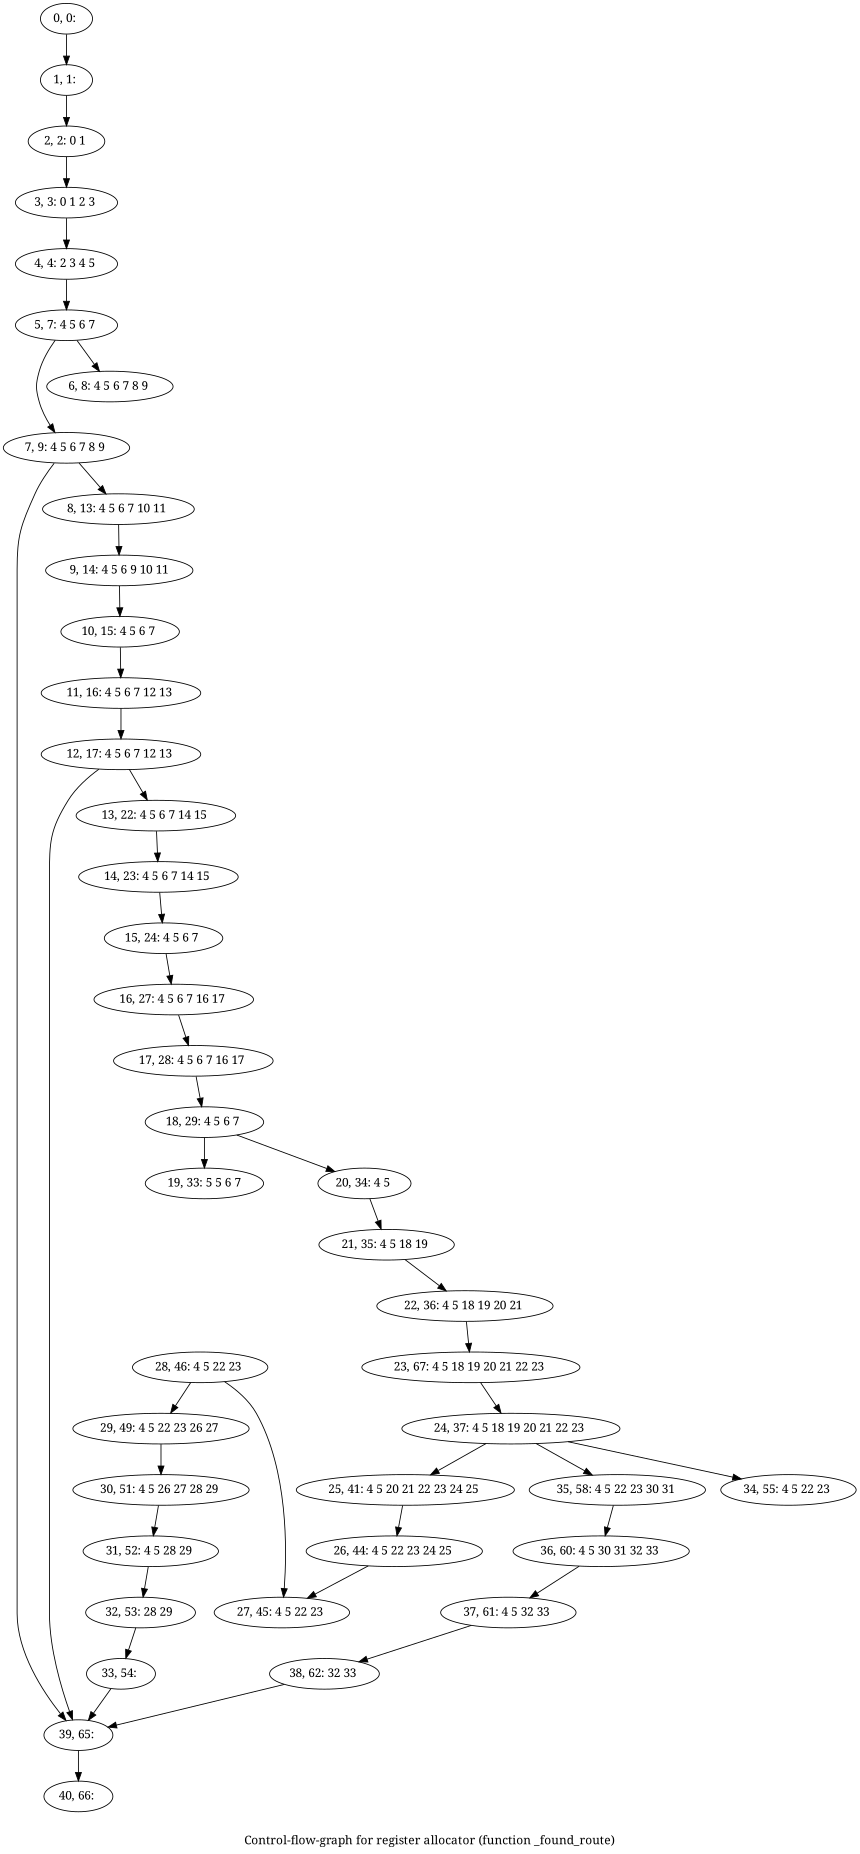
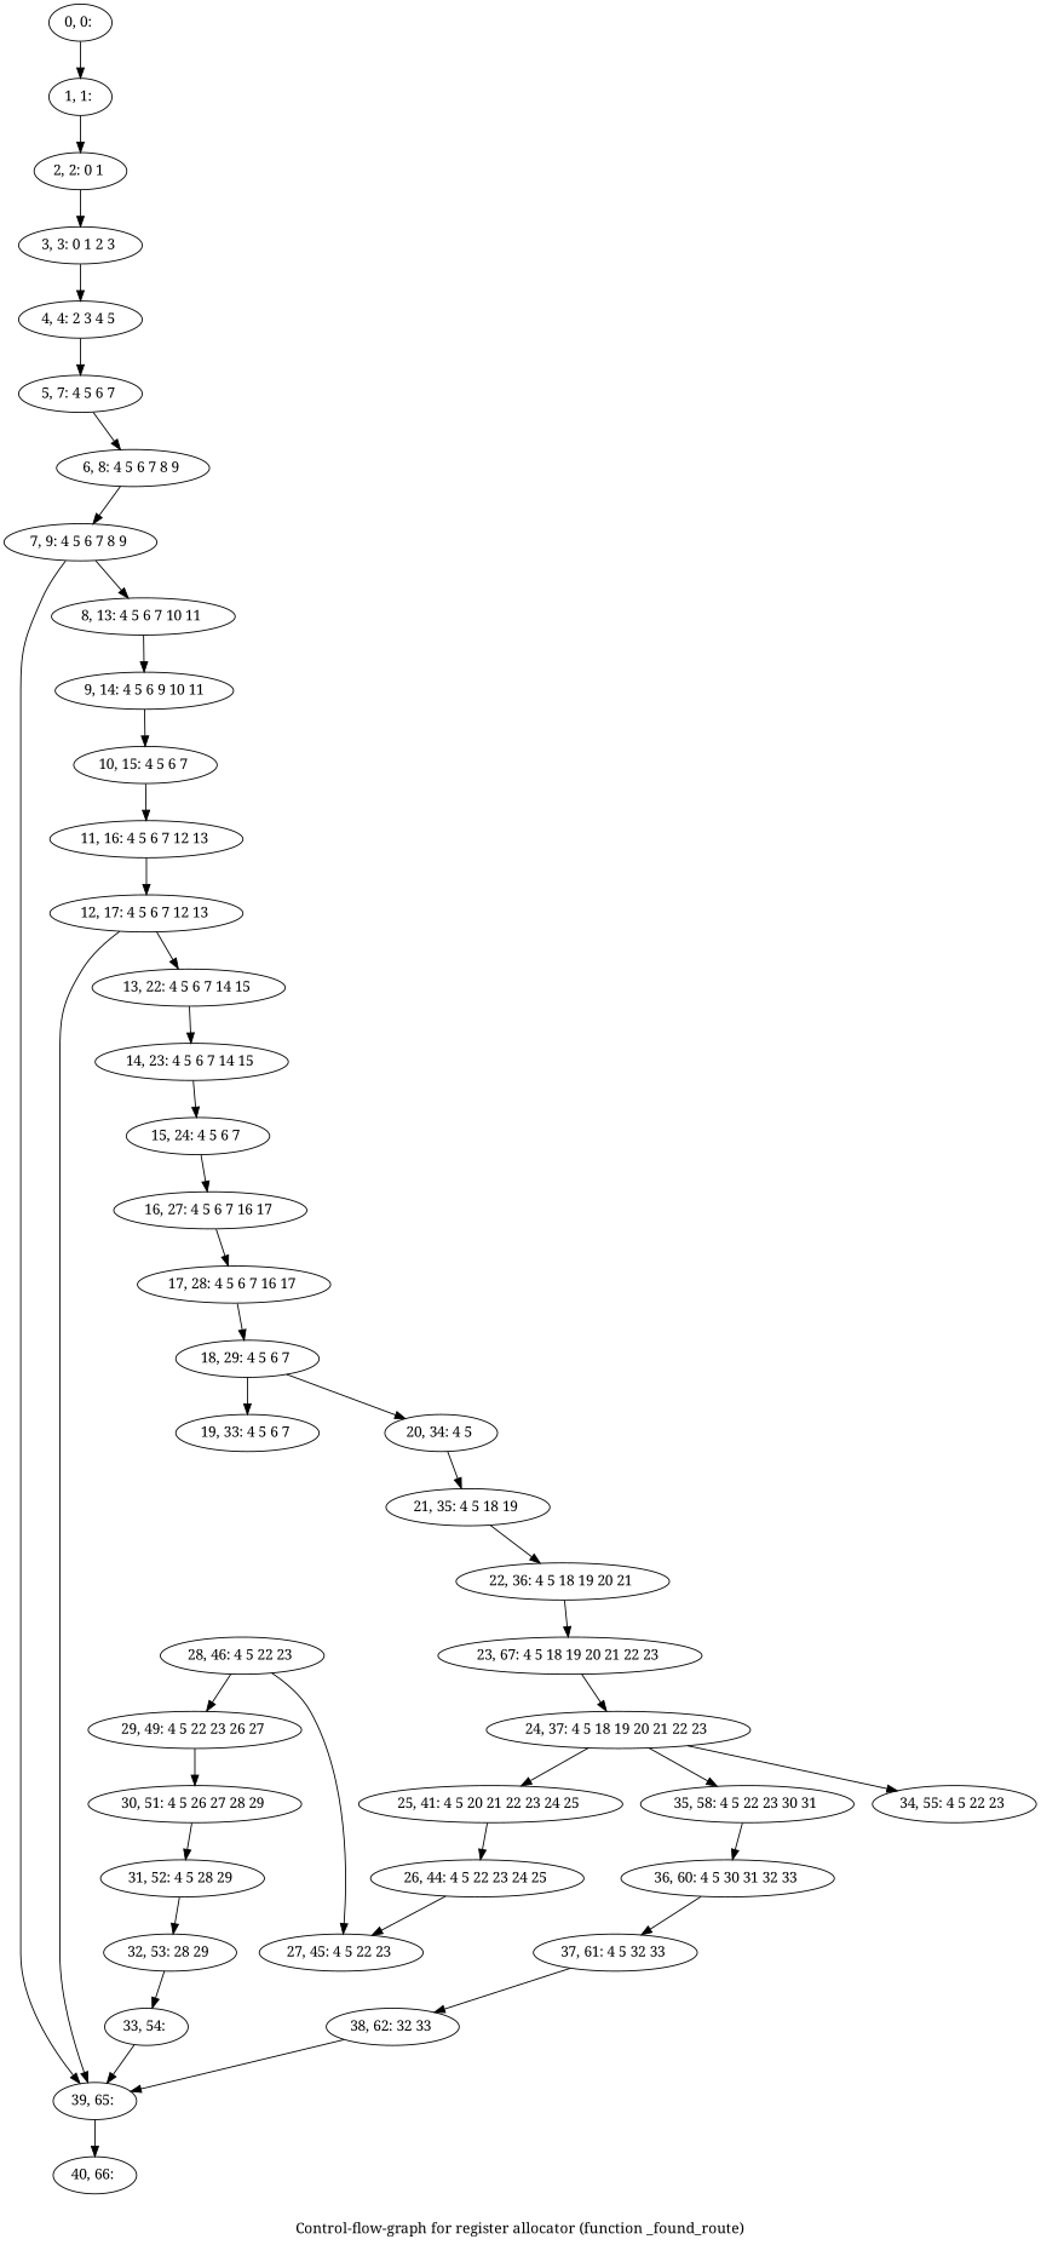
  digraph {
    fontname="Noto Serif"
    label="Control-flow-graph for register allocator (function _found_route)"
    node [fontname="Noto Serif"]
    edge [fontname="Noto Serif"]
    n1 [label="0, 0: "]
    n2 [label="1, 1: "]
    n3 [label="2, 2: 0 1 "]
    n4 [label="3, 3: 0 1 2 3 "]
    n5 [label="4, 4: 2 3 4 5 "]
    n6 [label="5, 7: 4 5 6 7 "]
    n7 [label="6, 8: 4 5 6 7 8 9 "]
    n8 [label="7, 9: 4 5 6 7 8 9 "]
    n9 [label="8, 13: 4 5 6 7 10 11 "]
    n10 [label="39, 65: "]
    n11 [label="9, 14: 4 5 6 9 10 11"]
    n12 [label="40, 66: "]
    n13 [label="10, 15: 4 5 6 7 "]
    n14 [label="11, 16: 4 5 6 7 12 13 "]
    n15 [label="12, 17: 4 5 6 7 12 13 "]
    n16 [label="13, 22: 4 5 6 7 14 15 "]
    n17 [label="14, 23: 4 5 6 7 14 15 "]
    n18 [label="15, 24: 4 5 6 7 "]
    n19 [label="16, 27: 4 5 6 7 16 17 "]
    n20 [label="17, 28: 4 5 6 7 16 17 "]
    n21 [label="18, 29: 4 5 6 7 "]
-   n22 [label="19, 33: 5 5 6 7"]
+   n22 [label="19, 33: 4 5 6 7 "]
    n23 [label="20, 34: 4 5 "]
    n24 [label="21, 35: 4 5 18 19 "]
    n25 [label="22, 36: 4 5 18 19 20 21 "]
    n26 [label="23, 67: 4 5 18 19 20 21 22 23 "]
    n27 [label="24, 37: 4 5 18 19 20 21 22 23 "]
    n28 [label="25, 41: 4 5 20 21 22 23 24 25 "]
    n29 [label="34, 55: 4 5 22 23 "]
    n30 [label="35, 58: 4 5 22 23 30 31 "]
    n31 [label="26, 44: 4 5 22 23 24 25 "]
    n32 [label="27, 45: 4 5 22 23 "]
    n33 [label="28, 46: 4 5 22 23 "]
    n34 [label="29, 49: 4 5 22 23 26 27 "]
    n35 [label="30, 51: 4 5 26 27 28 29 "]
    n36 [label="31, 52: 4 5 28 29 "]
    n37 [label="32, 53: 28 29 "]
    n38 [label="33, 54: "]
    n39 [label="36, 60: 4 5 30 31 32 33 "]
    n40 [label="37, 61: 4 5 32 33 "]
    n41 [label="38, 62: 32 33 "]
    n1 -> n2
    n2 -> n3
    n3 -> n4
    n4 -> n5
    n5 -> n6
    n6 -> n7
-   n6 -> n8
+   n7 -> n8
    n8 -> n9
    n8 -> n10
    n9 -> n11
    n10 -> n12
    n11 -> n13
    n13 -> n14
    n14 -> n15
    n15 -> n10
    n15 -> n16
    n16 -> n17
    n17 -> n18
    n18 -> n19
    n19 -> n20
    n20 -> n21
    n21 -> n22
    n21 -> n23
    n23 -> n24
    n24 -> n25
    n25 -> n26
    n26 -> n27
    n27 -> n28
    n27 -> n29
    n27 -> n30
    n28 -> n31
    n30 -> n39
    n31 -> n32
    n33 -> n32
    n33 -> n34
    n34 -> n35
    n35 -> n36
    n36 -> n37
    n37 -> n38
    n38 -> n10
    n39 -> n40
    n40 -> n41
    n41 -> n10
  }
